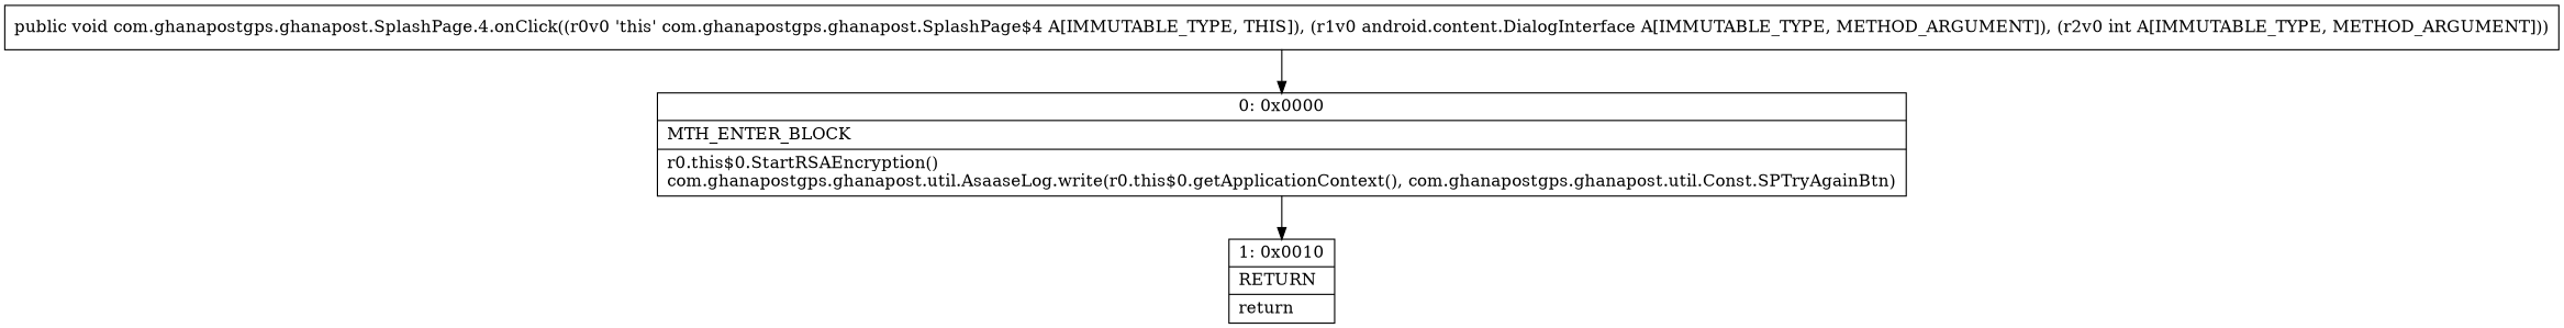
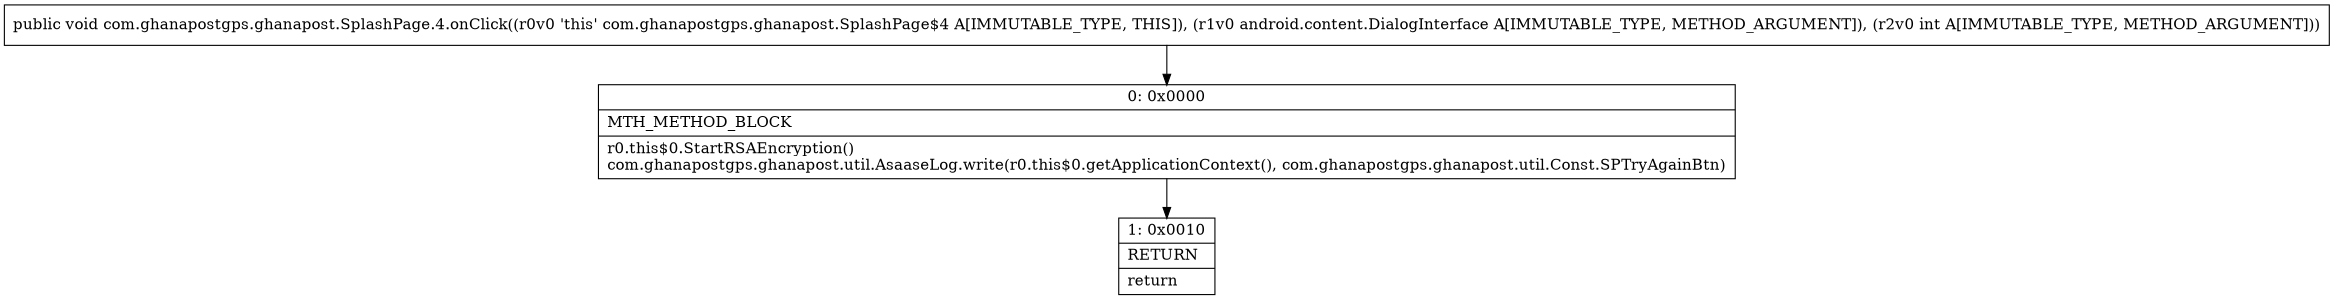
  digraph {
    node [shape=record]
-   n1 [label="{0\:\ 0x0000|MTH_ENTER_BLOCK\l|r0.this$0.StartRSAEncryption()\lcom.ghanapostgps.ghanapost.util.AsaaseLog.write(r0.this$0.getApplicationContext(), com.ghanapostgps.ghanapost.util.Const.SPTryAgainBtn)\l}"]
+   n1 [label="{0\:\ 0x0000|MTH_METHOD_BLOCK\l|r0.this$0.StartRSAEncryption()\lcom.ghanapostgps.ghanapost.util.AsaaseLog.write(r0.this$0.getApplicationContext(), com.ghanapostgps.ghanapost.util.Const.SPTryAgainBtn)\l}"]
    n2 [label="{1\:\ 0x0010|RETURN\l|return\l}"]
    n3 [label="{public void com.ghanapostgps.ghanapost.SplashPage.4.onClick((r0v0 'this' com.ghanapostgps.ghanapost.SplashPage$4 A[IMMUTABLE_TYPE, THIS]), (r1v0 android.content.DialogInterface A[IMMUTABLE_TYPE, METHOD_ARGUMENT]), (r2v0 int A[IMMUTABLE_TYPE, METHOD_ARGUMENT])) }"]
    n1 -> n2
    n3 -> n1
  }
